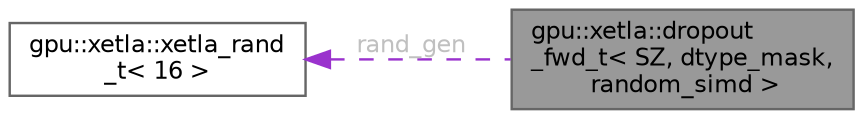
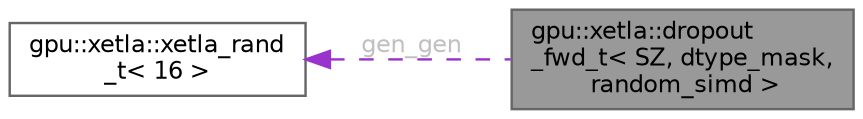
  digraph {
    rankdir=LR
    node [color=gray40 fontname=Helvetica fontsize=10 shape=box style=filled]
    n1 [fillcolor=grey60 fontcolor=black height=0.2 label="gpu::xetla::dropout\l_fwd_t\< SZ, dtype_mask,\l random_simd \>" width=0.4]
    n2 [fillcolor=white height=0.2 label="gpu::xetla::xetla_rand\l_t\< 16 \>" width=0.4]
-   n2 -> n1 [color=darkorchid3 dir=back fontcolor=grey fontname=Helvetica fontsize=10 label=" rand_gen" labelfontname=Helvetica labelfontsize=10 style=dashed]
+   n2 -> n1 [color=darkorchid3 dir=back fontcolor=grey fontname=Helvetica fontsize=10 label=" gen_gen" labelfontname=Helvetica labelfontsize=10 style=dashed]
  }
